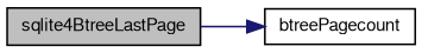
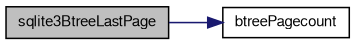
  digraph {
    rankdir=LR
    node [color=black fontname=FreeSans fontsize=10 shape=record style=filled]
-   n1 [fillcolor=grey75 fontcolor=black height=0.2 label=sqlite4BtreeLastPage width=0.4]
+   n1 [fillcolor=grey75 fontcolor=black height=0.2 label=sqlite3BtreeLastPage width=0.4]
    n2 [fillcolor=white height=0.2 label=btreePagecount width=0.4]
    n1 -> n2 [color=midnightblue fontname=FreeSans fontsize=10 labelfontname=FreeSans labelfontsize=10 style=solid]
  }
